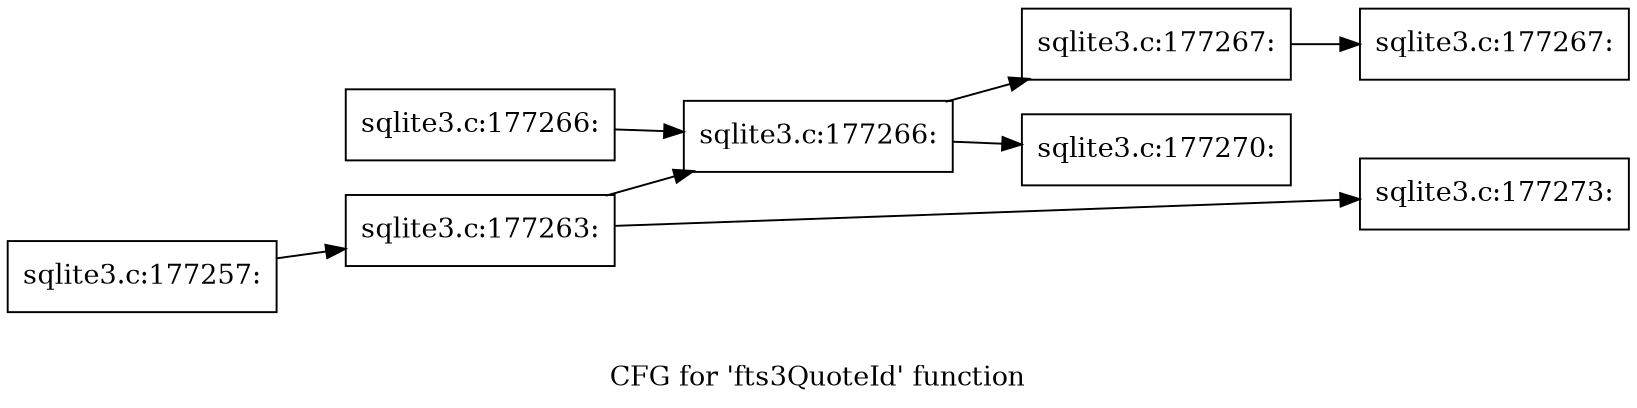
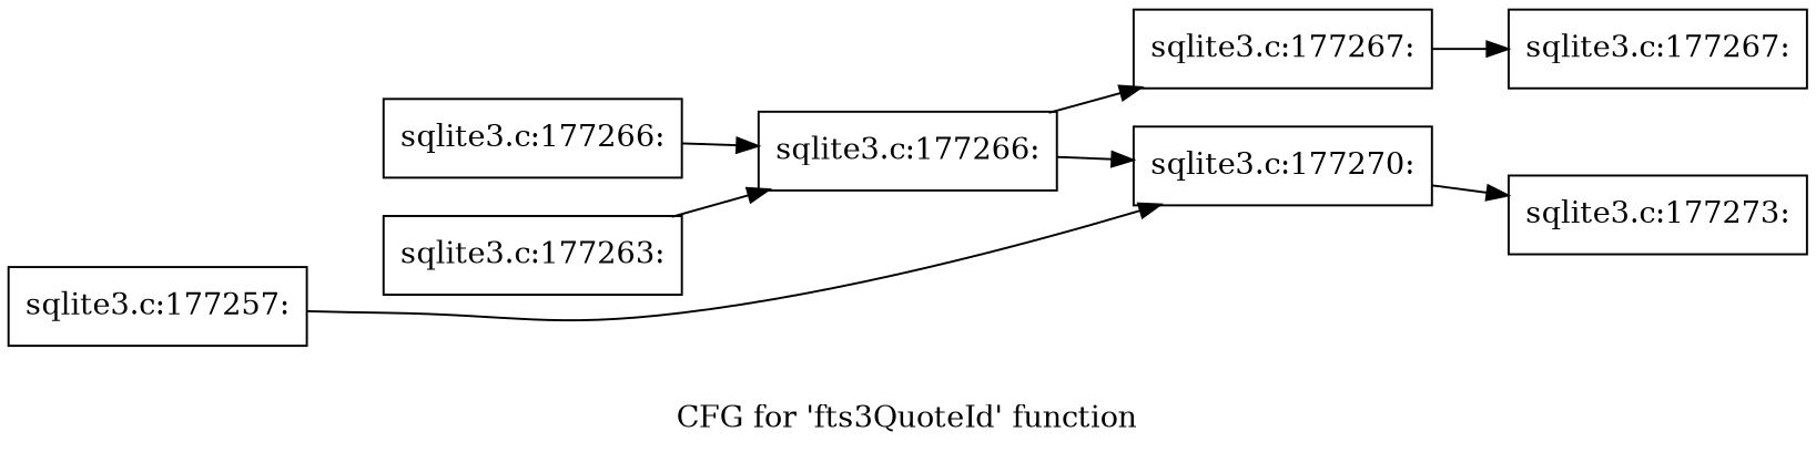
  digraph {
    label="CFG for 'fts3QuoteId' function"
    rankdir=LR
    node [shape=record]
    n1 [label="{sqlite3.c:177257:}"]
    n2 [label="{sqlite3.c:177263:}"]
    n3 [label="{sqlite3.c:177266:}"]
    n4 [label="{sqlite3.c:177273:}"]
    n5 [label="{sqlite3.c:177267:}"]
    n6 [label="{sqlite3.c:177270:}"]
    n7 [label="{sqlite3.c:177267:}"]
    n8 [label="{sqlite3.c:177266:}"]
-   n1 -> n2
+   n1 -> n6
    n2 -> n3
    n3 -> n5
    n3 -> n6
    n5 -> n7
-   n2 -> n4
+   n6 -> n4
    n8 -> n3
  }
